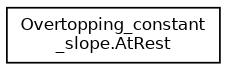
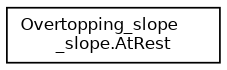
  digraph {
    rankdir=TB
-   n1 [color=black fillcolor=white fontname=Helvetica fontsize=10 height=0.2 label="Overtopping_constant\l_slope.AtRest" shape=record style=filled width=0.4]
+   n1 [color=black fillcolor=white fontname=Helvetica fontsize=10 height=0.2 label="Overtopping_slope\l_slope.AtRest" shape=record style=filled width=0.4]
  }
